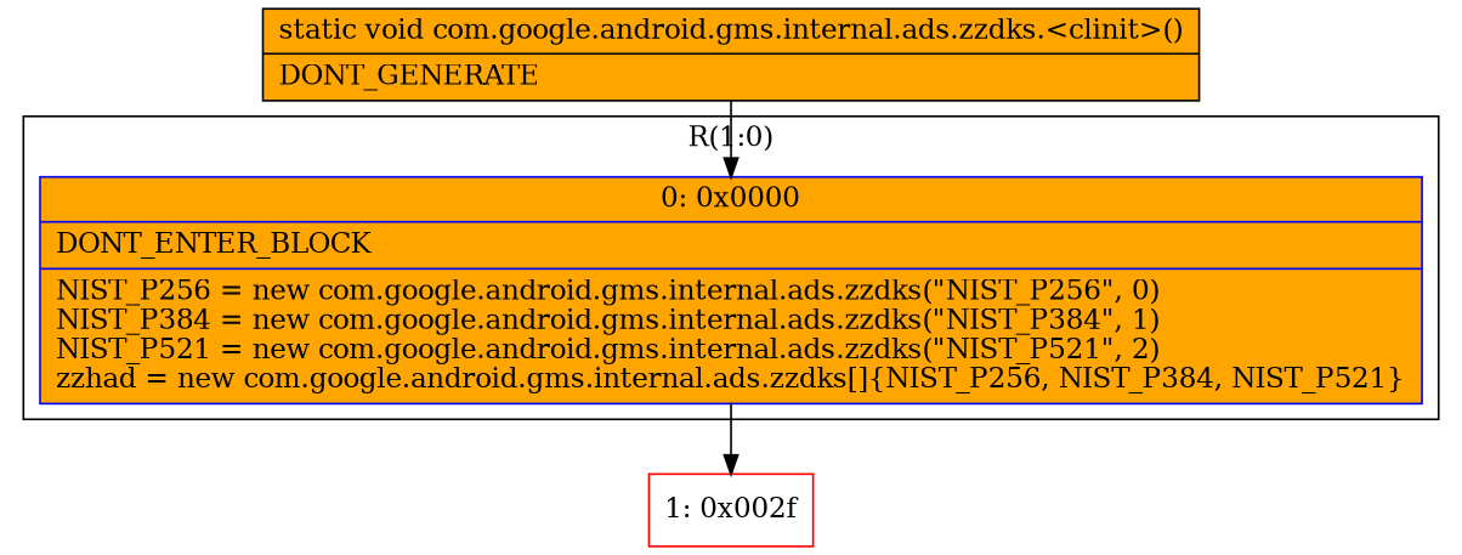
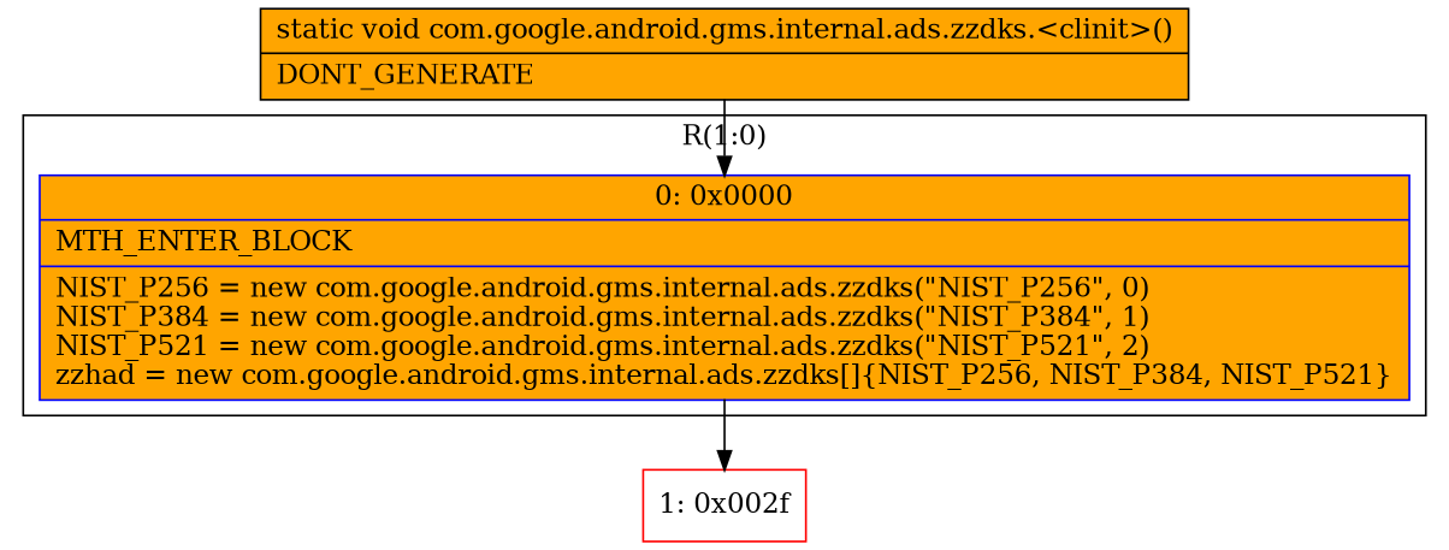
  digraph {
    node [shape=record style=filled fillcolor=orange]
    edge [style=solid]
-   n1 [color=blue label="{0\:\ 0x0000|DONT_ENTER_BLOCK\l|NIST_P256 = new com.google.android.gms.internal.ads.zzdks(\"NIST_P256\", 0)\lNIST_P384 = new com.google.android.gms.internal.ads.zzdks(\"NIST_P384\", 1)\lNIST_P521 = new com.google.android.gms.internal.ads.zzdks(\"NIST_P521\", 2)\lzzhad = new com.google.android.gms.internal.ads.zzdks[]\{NIST_P256, NIST_P384, NIST_P521\}\l}"]
+   n1 [color=blue label="{0\:\ 0x0000|MTH_ENTER_BLOCK\l|NIST_P256 = new com.google.android.gms.internal.ads.zzdks(\"NIST_P256\", 0)\lNIST_P384 = new com.google.android.gms.internal.ads.zzdks(\"NIST_P384\", 1)\lNIST_P521 = new com.google.android.gms.internal.ads.zzdks(\"NIST_P521\", 2)\lzzhad = new com.google.android.gms.internal.ads.zzdks[]\{NIST_P256, NIST_P384, NIST_P521\}\l}"]
    n2 [color=red label="{1\:\ 0x002f}" fillcolor=white]
    n3 [label="{static void com.google.android.gms.internal.ads.zzdks.\<clinit\>()  | DONT_GENERATE\l}"]
    subgraph cluster_1 {
      label="R(1:0)"
      n1
    }
    n1 -> n2
    n3 -> n1
  }
